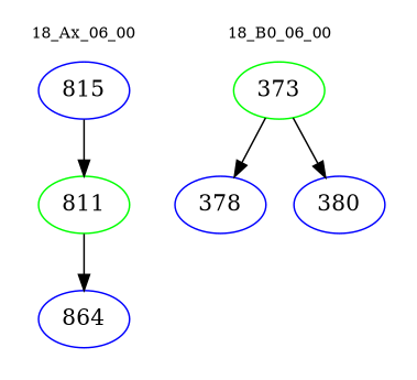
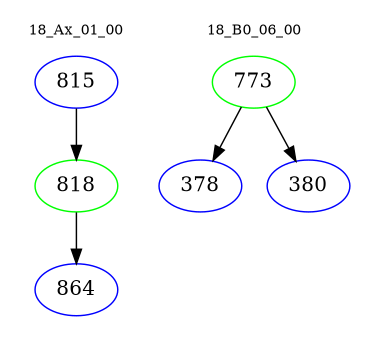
  digraph {
    node [color=blue]
    edge [color=black]
    n1 [label=815]
-   n2 [color=green label=811]
+   n2 [color=green label=818]
    n3 [label=864]
    n4 [label=378]
-   n5 [color=green label=373]
+   n5 [color=green label=773]
    n6 [label=380]
    subgraph cluster_1 {
      color=white
      fontsize=10
-     label="18_Ax_06_00"
+     label="18_Ax_01_00"
      n1
      n2
      n3
    }
    subgraph cluster_2 {
      color=white
      fontsize=10
      label="18_B0_06_00"
      n4
      n5
      n6
    }
    n1 -> n2
    n2 -> n3
    n5 -> n4
    n5 -> n6
  }
